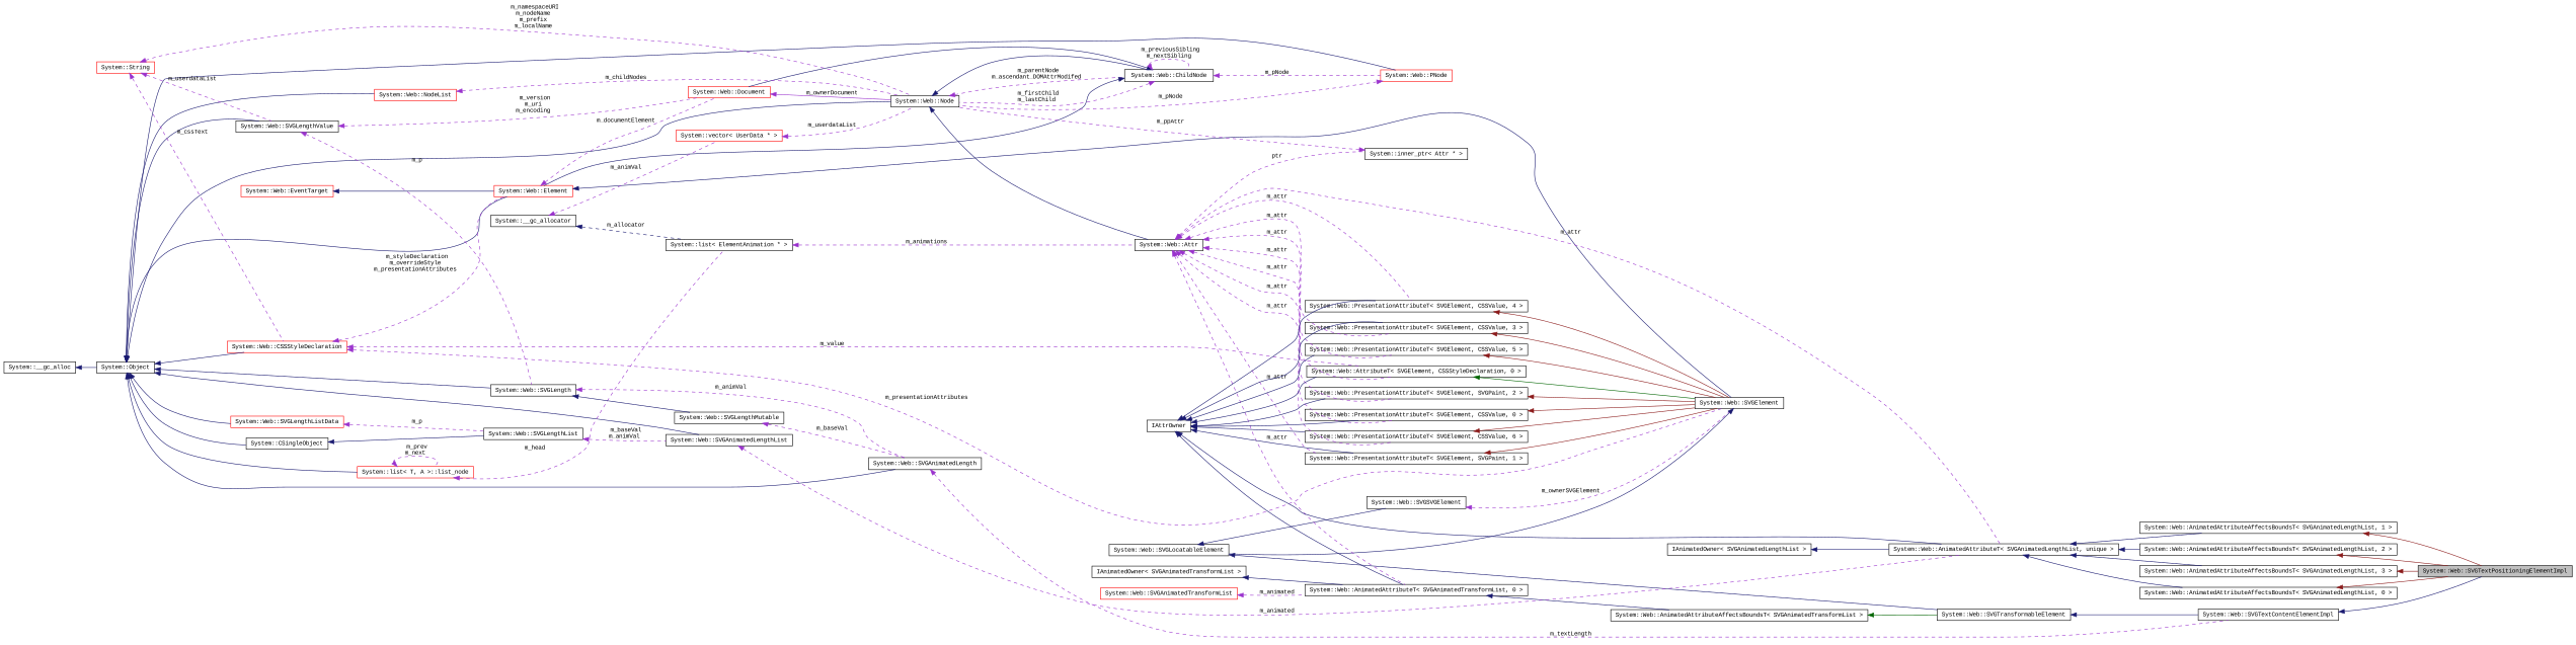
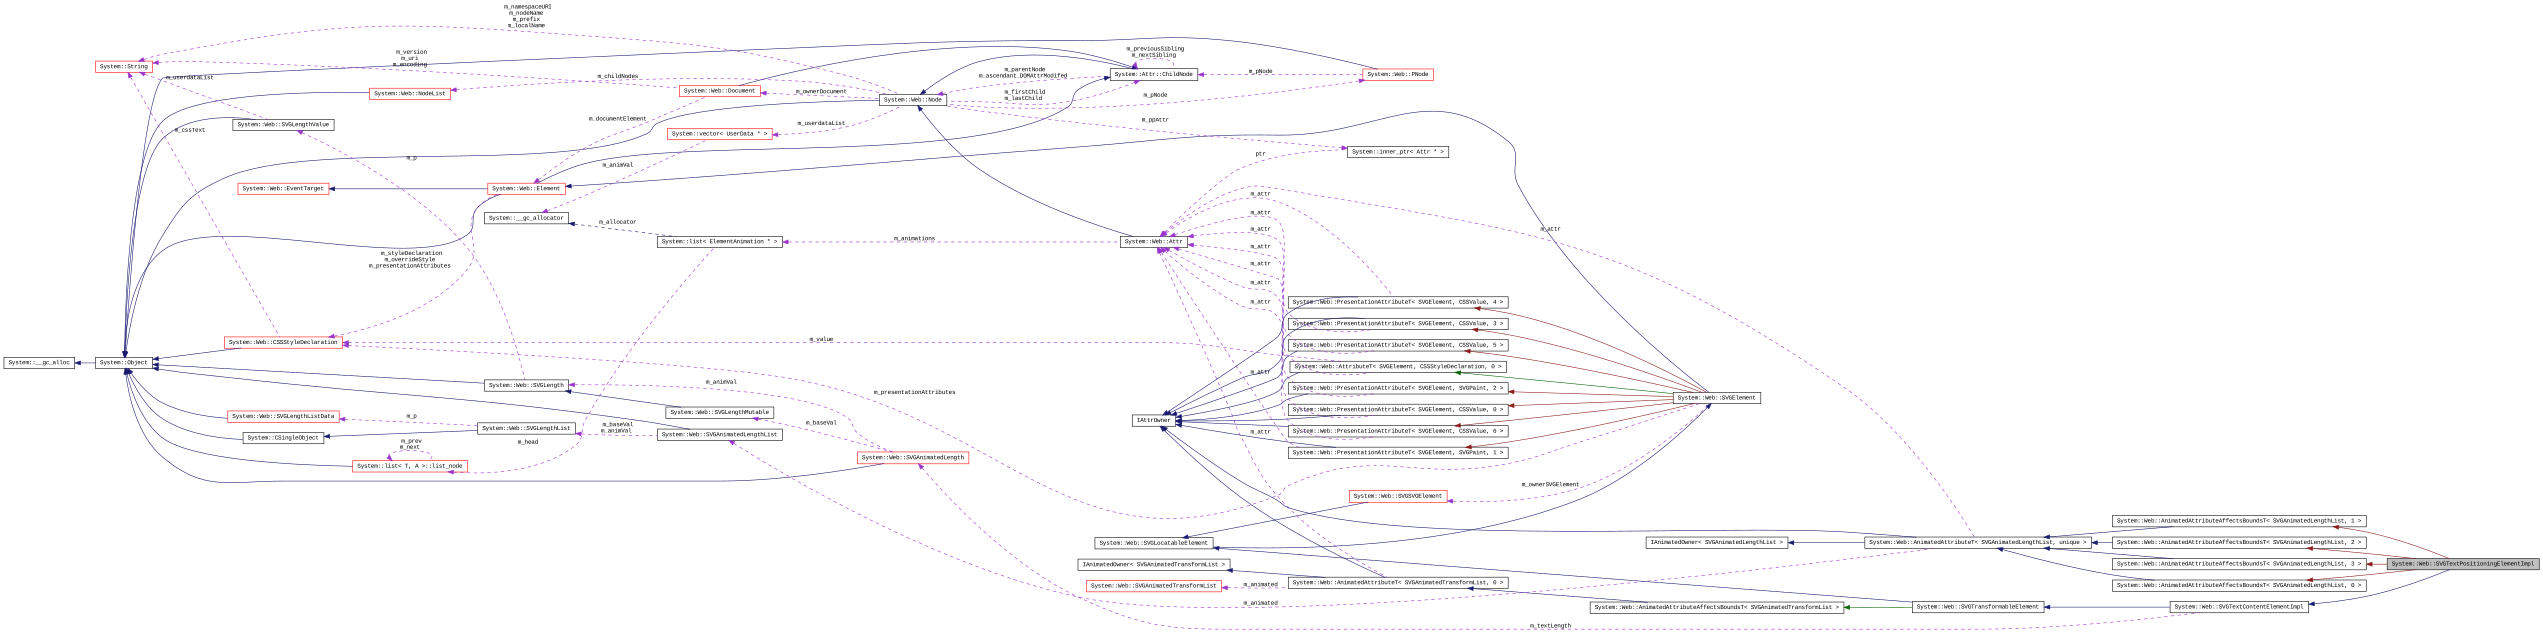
  digraph {
    fontname="Liberation Mono"
    rankdir=LR
    node [color=black fillcolor=white fontname="Liberation Mono" fontsize=10 shape=record style=filled]
    edge [color=midnightblue dir=back fontname="Liberation Mono" fontsize=10 labelfontname=Helvetica labelfontsize=10 style=solid]
    n1 [fillcolor=grey75 fontcolor=black height=0.2 label="System::Web::SVGTextPositioningElementImpl" width=0.4]
    n2 [height=0.2 label="System::Web::SVGTextContentElementImpl" width=0.4]
    n3 [height=0.2 label="System::Web::SVGTransformableElement" width=0.4]
    n4 [height=0.2 label="System::Web::SVGLocatableElement" width=0.4]
-   n5 [height=0.2 label="System::Web::SVGSVGElement" width=0.4]
+   n5 [color=red height=0.2 label="System::Web::SVGSVGElement" width=0.4]
    n6 [height=0.2 label="System::Web::SVGElement" width=0.4]
    n7 [color=red height=0.2 label="System::Web::Element" width=0.4]
    n8 [color=red height=0.2 label="System::Web::Document" width=0.4]
    n9 [height=0.2 label="System::Web::Node" width=0.4]
-   n10 [height=0.2 label="System::Web::ChildNode" width=0.4]
+   n10 [height=0.2 label="System::Attr::ChildNode" width=0.4]
    n11 [color=red height=0.2 label="System::Web::PNode" width=0.4]
    n12 [height=0.2 label="System::Web::Attr" width=0.4]
    n13 [height=0.2 label="System::inner_ptr\< Attr * \>" width=0.4]
    n14 [height=0.2 label="System::Web::AttributeT\< SVGElement, CSSStyleDeclaration, 0 \>" width=0.4]
    n15 [height=0.2 label="System::Web::PresentationAttributeT\< SVGElement, CSSValue, 0 \>" width=0.4]
    n16 [height=0.2 label="System::Web::PresentationAttributeT\< SVGElement, SVGPaint, 1 \>" width=0.4]
    n17 [height=0.2 label="System::Web::PresentationAttributeT\< SVGElement, SVGPaint, 2 \>" width=0.4]
    n18 [height=0.2 label="System::Web::PresentationAttributeT\< SVGElement, CSSValue, 3 \>" width=0.4]
    n19 [height=0.2 label="System::Web::PresentationAttributeT\< SVGElement, CSSValue, 4 \>" width=0.4]
    n20 [height=0.2 label="System::Web::PresentationAttributeT\< SVGElement, CSSValue, 5 \>" width=0.4]
    n21 [height=0.2 label="System::Web::PresentationAttributeT\< SVGElement, CSSValue, 6 \>" width=0.4]
    n22 [height=0.2 label="System::Web::AnimatedAttributeT\< SVGAnimatedTransformList, 0 \>" width=0.4]
    n23 [height=0.2 label="System::Web::AnimatedAttributeT\< SVGAnimatedLengthList, unique \>" width=0.4]
    n24 [height=0.2 label="System::Object" width=0.4]
    n25 [color=red height=0.2 label="System::Web::NodeList" width=0.4]
    n26 [color=red height=0.2 label="System::list\< T, A \>::list_node" width=0.4]
    n27 [color=red height=0.2 label="System::Web::CSSStyleDeclaration" width=0.4]
-   n28 [height=0.2 label="System::Web::SVGAnimatedLength" width=0.4]
+   n28 [color=red height=0.2 label="System::Web::SVGAnimatedLength" width=0.4]
    n29 [height=0.2 label="System::Web::SVGLength" width=0.4]
    n30 [height=0.2 label="System::Web::SVGLengthValue" width=0.4]
    n31 [height=0.2 label="System::Web::SVGAnimatedLengthList" width=0.4]
    n32 [height=0.2 label="System::CSingleObject" width=0.4]
    n33 [color=red height=0.2 label="System::Web::SVGLengthListData" width=0.4]
    n34 [height=0.2 label="System::list\< ElementAnimation * \>" width=0.4]
    n35 [color=red height=0.2 label="System::Web::SVGAnimatedTransformList" width=0.4]
    n36 [height=0.2 label="System::Web::SVGLengthMutable" width=0.4]
    n37 [height=0.2 label="System::Web::SVGLengthList" width=0.4]
    n38 [height=0.2 label="System::__gc_alloc" width=0.4]
    n39 [color=red height=0.2 label="System::String" width=0.4]
    n40 [color=red height=0.2 label="System::vector\< UserData * \>" width=0.4]
    n41 [height=0.2 label="System::__gc_allocator" width=0.4]
    n42 [height=0.2 label="System::Web::AnimatedAttributeAffectsBoundsT\< SVGAnimatedTransformList \>" width=0.4]
    n43 [height=0.2 label="System::Web::AnimatedAttributeAffectsBoundsT\< SVGAnimatedLengthList, 0 \>" width=0.4]
    n44 [height=0.2 label="System::Web::AnimatedAttributeAffectsBoundsT\< SVGAnimatedLengthList, 1 \>" width=0.4]
    n45 [height=0.2 label="System::Web::AnimatedAttributeAffectsBoundsT\< SVGAnimatedLengthList, 2 \>" width=0.4]
    n46 [height=0.2 label="System::Web::AnimatedAttributeAffectsBoundsT\< SVGAnimatedLengthList, 3 \>" width=0.4]
    n47 [color=red height=0.2 label="System::Web::EventTarget" width=0.4]
    n48 [height=0.2 label=IAttrOwner width=0.4]
    n49 [height=0.2 label="IAnimatedOwner\< SVGAnimatedTransformList \>" width=0.4]
    n50 [height=0.2 label="IAnimatedOwner\< SVGAnimatedLengthList \>" width=0.4]
    n2 -> n1
    n3 -> n2
    n4 -> n3
    n4 -> n5
    n5 -> n6 [color=darkorchid3 label=" m_ownerSVGElement" style=dashed]
    n6 -> n4
    n7 -> n6
    n7 -> n8 [color=darkorchid3 label=" m_documentElement" style=dashed]
-   n8 -> n9 [color=darkorchid3 label=" m_ownerDocument"]
+   n8 -> n9 [color=darkorchid3 label=" m_ownerDocument" style=dashed]
    n9 -> n10
    n9 -> n10 [color=darkorchid3 label=" m_parentNode\nm_ascendant_DOMAttrModifed" style=dashed]
    n9 -> n12
    n10 -> n7
    n10 -> n8
    n10 -> n9 [color=darkorchid3 label=" m_firstChild\nm_lastChild" style=dashed]
    n10 -> n10 [color=darkorchid3 label=" m_previousSibling\nm_nextSibling" style=dashed]
    n10 -> n11 [color=darkorchid3 label=" m_pNode" style=dashed]
    n11 -> n9 [color=darkorchid3 label=" m_pNode" style=dashed]
    n12 -> n13 [color=darkorchid3 label=" ptr" style=dashed]
    n12 -> n14 [color=darkorchid3 label=" m_attr" style=dashed]
    n12 -> n15 [color=darkorchid3 label=" m_attr" style=dashed]
    n12 -> n16 [color=darkorchid3 label=" m_attr" style=dashed]
    n12 -> n17 [color=darkorchid3 label=" m_attr" style=dashed]
    n12 -> n18 [color=darkorchid3 label=" m_attr" style=dashed]
    n12 -> n19 [color=darkorchid3 label=" m_attr" style=dashed]
    n12 -> n20 [color=darkorchid3 label=" m_attr" style=dashed]
    n12 -> n21 [color=darkorchid3 label=" m_attr" style=dashed]
    n12 -> n22 [color=darkorchid3 label=" m_attr" style=dashed]
    n12 -> n23 [color=darkorchid3 label=" m_attr" style=dashed]
    n13 -> n9 [color=darkorchid3 label=" m_ppAttr" style=dashed]
    n14 -> n6 [color=darkgreen]
    n15 -> n6 [color=firebrick4]
    n16 -> n6 [color=firebrick4]
    n17 -> n6 [color=firebrick4]
    n18 -> n6 [color=firebrick4]
    n19 -> n6 [color=firebrick4]
    n20 -> n6 [color=firebrick4]
    n21 -> n6 [color=firebrick4]
    n22 -> n42
    n23 -> n43
    n23 -> n44
    n23 -> n45
    n23 -> n46
    n24 -> n7
    n24 -> n9
    n24 -> n11
    n24 -> n25
    n24 -> n26
    n24 -> n27
    n24 -> n28
    n24 -> n29
    n24 -> n30
    n24 -> n31
    n24 -> n32
    n24 -> n33
    n25 -> n9 [color=darkorchid3 label=" m_childNodes" style=dashed]
    n26 -> n26 [color=darkorchid3 label=" m_prev\nm_next" style=dashed]
    n26 -> n34 [color=darkorchid3 label=" m_head" style=dashed]
    n27 -> n6 [color=darkorchid3 label=" m_presentationAttributes" style=dashed]
    n27 -> n7 [color=darkorchid3 label=" m_styleDeclaration\nm_overrideStyle\nm_presentationAttributes" style=dashed]
    n27 -> n14 [color=darkorchid3 label=" m_value" style=dashed]
    n28 -> n2 [color=darkorchid3 label=" m_textLength" style=dashed]
    n29 -> n28 [color=darkorchid3 label=" m_animVal" style=dashed]
    n29 -> n36
    n30 -> n29 [color=darkorchid3 label=" m_p" style=dashed]
    n31 -> n23 [color=darkorchid3 label=" m_animated" style=dashed]
    n32 -> n37
    n33 -> n37 [color=darkorchid3 label=" m_p" style=dashed]
    n34 -> n12 [color=darkorchid3 label=" m_animations" style=dashed]
    n35 -> n22 [color=darkorchid3 label=" m_animated" style=dashed]
    n36 -> n28 [color=darkorchid3 label=" m_baseVal" style=dashed]
    n37 -> n31 [color=darkorchid3 label=" m_baseVal\nm_animVal" style=dashed]
    n38 -> n24
-   n30 -> n8 [color=darkorchid3 label=" m_version\nm_uri\nm_encoding" style=dashed]
+   n39 -> n8 [color=darkorchid3 label=" m_version\nm_uri\nm_encoding" style=dashed]
    n39 -> n9 [color=darkorchid3 label=" m_namespaceURI\nm_nodeName\nm_prefix\nm_localName" style=dashed]
    n39 -> n27 [color=darkorchid3 label=" m_cssText" style=dashed]
    n39 -> n30 [color=darkorchid3 label=" m_userdataList" style=dashed]
    n40 -> n9 [color=darkorchid3 label=" m_userdataList" style=dashed]
    n41 -> n34 [label=" m_allocator" style=dashed]
    n41 -> n40 [color=darkorchid3 label=" m_animVal" style=dashed]
    n42 -> n3 [color=darkgreen]
    n43 -> n1 [color=firebrick4]
    n44 -> n1 [color=firebrick4]
    n45 -> n1 [color=firebrick4]
    n46 -> n1 [color=firebrick4]
    n47 -> n7
    n48 -> n14
    n48 -> n15
    n48 -> n16
    n48 -> n17
    n48 -> n18
    n48 -> n19
    n48 -> n20
    n48 -> n21
    n48 -> n22
    n48 -> n23
    n49 -> n22
    n50 -> n23
  }
